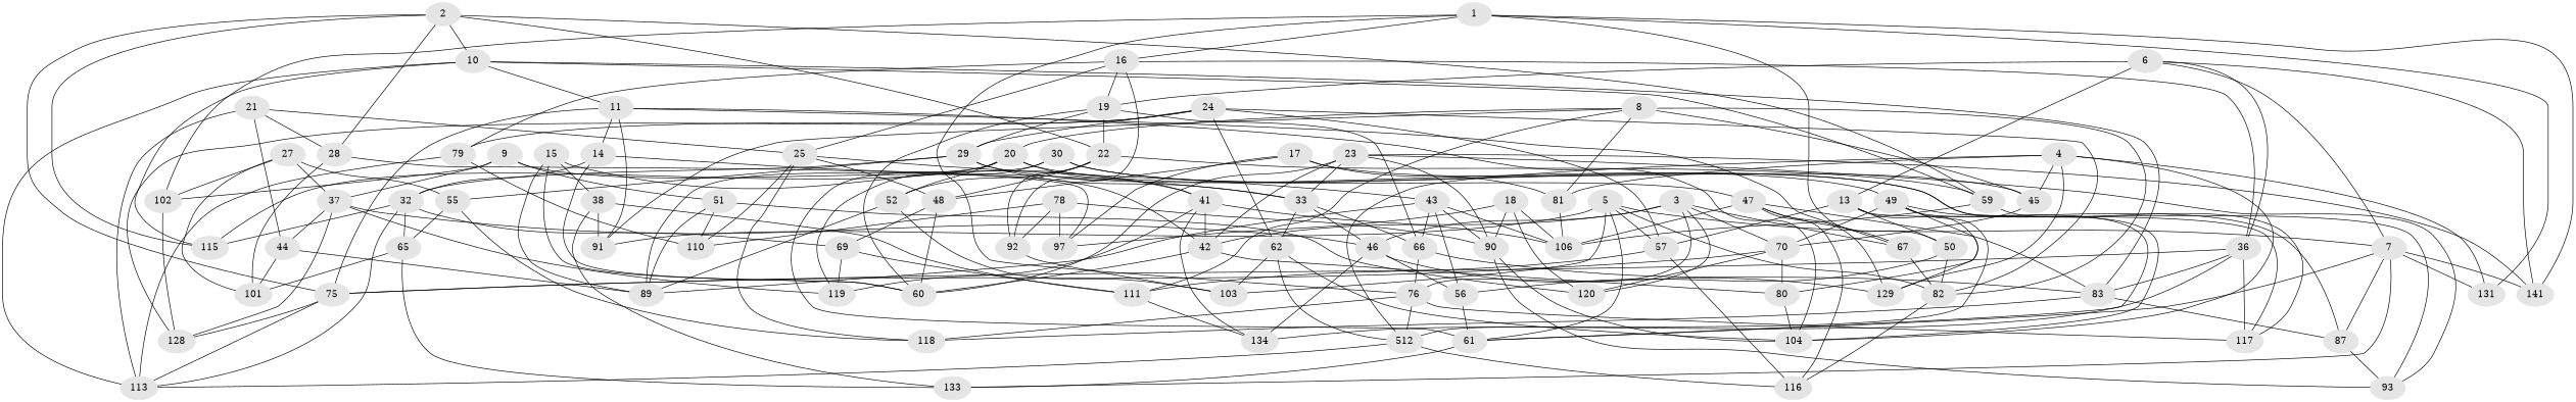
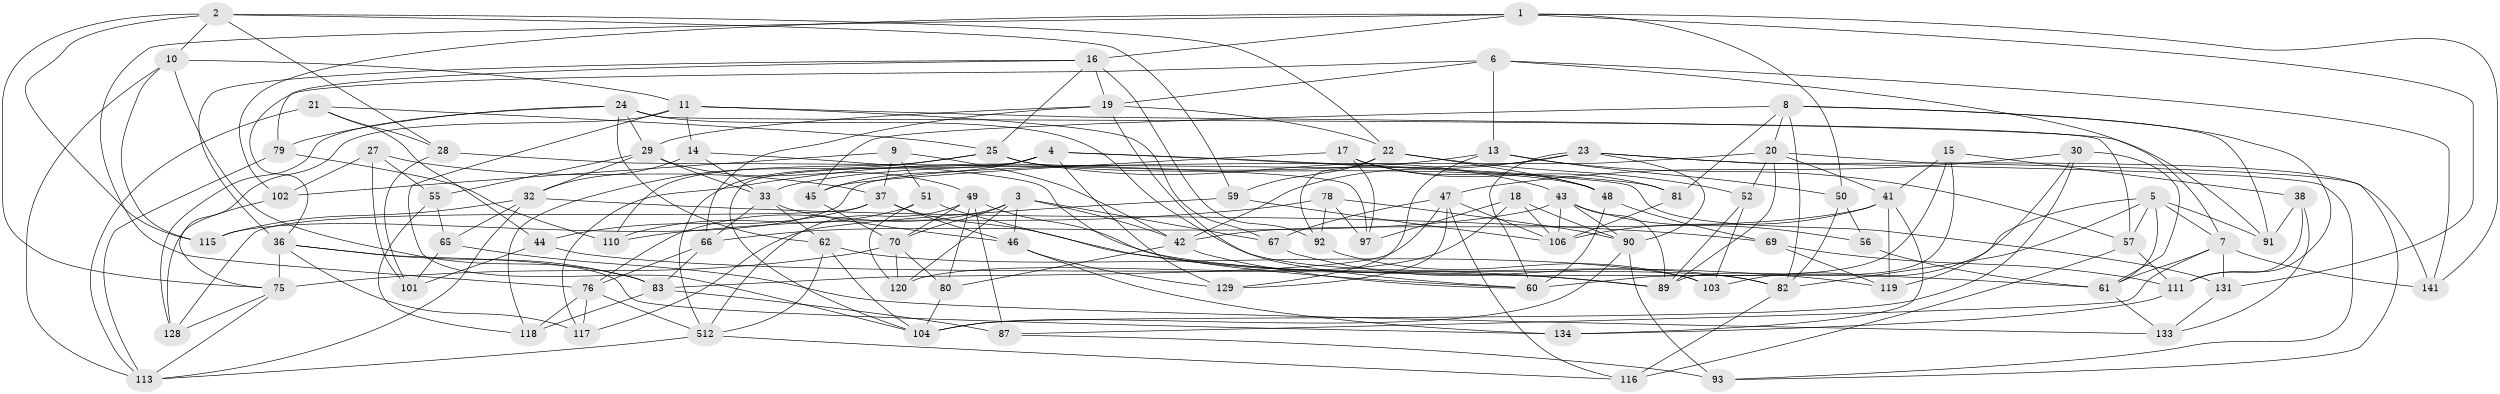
  graph {
    node [color=gray90 style=filled]
    1 [super="+34"]
    16 [super="+35"]
    50
    76 [super="+85"]
    102
    131
    141
    19 [super="+72"]
    36 [super="+135"]
    25 [super="+40"]
    79
    92
    82 [super="+136"]
    56
    n15 [label=512 super="+137"]
    117
    118
    n18 [label=128]
    133
    2 [super="+107"]
    10 [super="+54"]
    22 [super="+84"]
    28
    59 [super="+99"]
    75 [super="+109"]
    115
    11 [super="+132"]
    83 [super="+86"]
    113 [super="+127"]
    48
    52
    97
    101
    106 [super="+139"]
    3 [super="+12"]
    42 [super="+58"]
    46 [super="+130"]
    67
    70 [super="+96"]
    120
    60 [super="+125"]
    n42 [label=80]
    129
    134
    4 [super="+77"]
    45
    81
    104 [super="+126"]
    116
    5 [super="+122"]
    7 [super="+26"]
    57 [super="+95"]
    61 [super="+74"]
    91
    103
    87
    111 [super="+128"]
    6 [super="+98"]
    13 [super="+39"]
    29 [super="+64"]
    66 [super="+68"]
    93
    8 [super="+105"]
    20 [super="+31"]
    41 [super="+100"]
    89 [super="+108"]
    37 [super="+140"]
    44
    119
    9
    51
    110
    14
    32 [super="+53"]
    33 [super="+121"]
    65
    69
    62 [super="+80"]
    15
    38
    43 [super="+63"]
    17 [super="+142"]
    90 [super="+124"]
    18
    55
    49 [super="+123"]
    21
    23 [super="+73"]
    24 [super="+71"]
    27
    47 [super="+94"]
    30
    78
    1 -- 16
    1 -- 50
    1 -- 76
    1 -- 102
    1 -- 131
    1 -- 141
    16 -- 19
    16 -- 36
    16 -- 25
    16 -- 79
    16 -- 92
    50 -- 82
    50 -- 56
    76 -- n15
    76 -- 117
    76 -- 118
    102 -- n18
-   7 -- 133
+   131 -- 133
    19 -- 22
    19 -- 60
    19 -- 29
    19 -- 66
    36 -- 117
    36 -- 75
    36 -- 83
    36 -- 134
    25 -- 118
    25 -- 48
    25 -- 110
    25 -- 43
    79 -- 113
    79 -- 110
    92 -- 103
    82 -- 116
    56 -- 61
    n15 -- 113
    n15 -- 116
    2 -- 10
    2 -- 22
    2 -- 28
    2 -- 59
    2 -- 75
    2 -- 115
-   10 -- 59
    10 -- 115
    10 -- 11
    10 -- 83
    10 -- 113
    22 -- 92
    22 -- 59
    22 -- 48
    22 -- 52
    28 -- 97
    28 -- 101
    59 -- 117
    59 -- 106
    75 -- n18
    75 -- 113
    11 -- 75
    11 -- 67
    11 -- 104
    11 -- 91
    11 -- 14
    83 -- 118
    83 -- 87
    48 -- 60
    48 -- 69
    52 -- 103
    52 -- 89
    3 -- 76
    3 -- 42
    3 -- 46
    3 -- 67
    3 -- 70
    3 -- 120
    42 -- 60
    42 -- n42
-   46 -- 56
    46 -- 129
    46 -- 134
    67 -- 82
    70 -- 75
    70 -- 120
    70 -- n42
    n42 -- 104
    4 -- 131
    4 -- n15
    4 -- 129
    4 -- 45
    4 -- 81
    4 -- 104
    45 -- 70
    81 -- 106
    5 -- 82
    5 -- 7
    5 -- 57
    5 -- 61
    5 -- 91
    5 -- 103
    7 -- 131
    7 -- 141
    7 -- 61
    7 -- 87
    57 -- 116
    57 -- 111 [weight=2]
    61 -- 133
    87 -- 93
    111 -- 134
    6 -- 141
    6 -- 19
    6 -- 36
    6 -- 7
    6 -- 13 [weight=2]
    13 -- 50
    13 -- 117
    13 -- 129
    13 -- 57
    29 -- 32
    29 -- 33
    29 -- 55
    29 -- 49
    66 -- 76
    66 -- 83
    8 -- 82
    8 -- 45
    8 -- 81
    8 -- 91
    8 -- 111
    8 -- 20
    20 -- 115
    20 -- 52
    20 -- 93
    20 -- 41
    20 -- 89
    41 -- 106
    41 -- 42
    41 -- 134
    41 -- 119
    37 -- n18
    37 -- 46
    37 -- 44
    37 -- 119
    44 -- 101
    44 -- 89
    9 -- 102
    9 -- 42
    9 -- 37
    9 -- 51
    51 -- 120
    51 -- 89
    51 -- 110
    14 -- 60
    14 -- 32
    14 -- 33
    32 -- 115
    32 -- 113
    32 -- 65
    32 -- 69
    33 -- 46
    33 -- 66
    33 -- 62
    65 -- 133
    65 -- 101
    69 -- 111
    69 -- 119
    62 -- n15
    62 -- 104
    62 -- 103
    15 -- 60
    15 -- 41
    15 -- 89
    15 -- 38
    38 -- 133
    38 -- 91
    38 -- 111
    43 -- 56
    43 -- 106
    43 -- 66
    43 -- 89
    43 -- 90
    17 -- 48
    17 -- 97
    17 -- 45
    17 -- 81
    90 -- 104
    90 -- 93
    18 -- 97
    18 -- 106
    18 -- 120
    18 -- 90
    55 -- 118
    55 -- 65
    49 -- n15
    49 -- 70
    49 -- n42
    49 -- 61
    49 -- 87
    21 -- 25
    21 -- 28
    21 -- 113
    21 -- 44
    23 -- 141
    23 -- 42
    23 -- 60
    23 -- 93
    23 -- 33
    23 -- 90
    24 -- 79
    24 -- 82
    24 -- n18
    24 -- 57
    24 -- 29
    24 -- 62
    27 -- 102
    27 -- 101
    27 -- 37
    27 -- 55
    47 -- 83
    47 -- 106
    47 -- 67
    47 -- 129
    47 -- 116
    30 -- 104
    30 -- 61
    30 -- 119
    30 -- 47
    78 -- 92
    78 -- 97
    78 -- 110
    78 -- 90
  }
